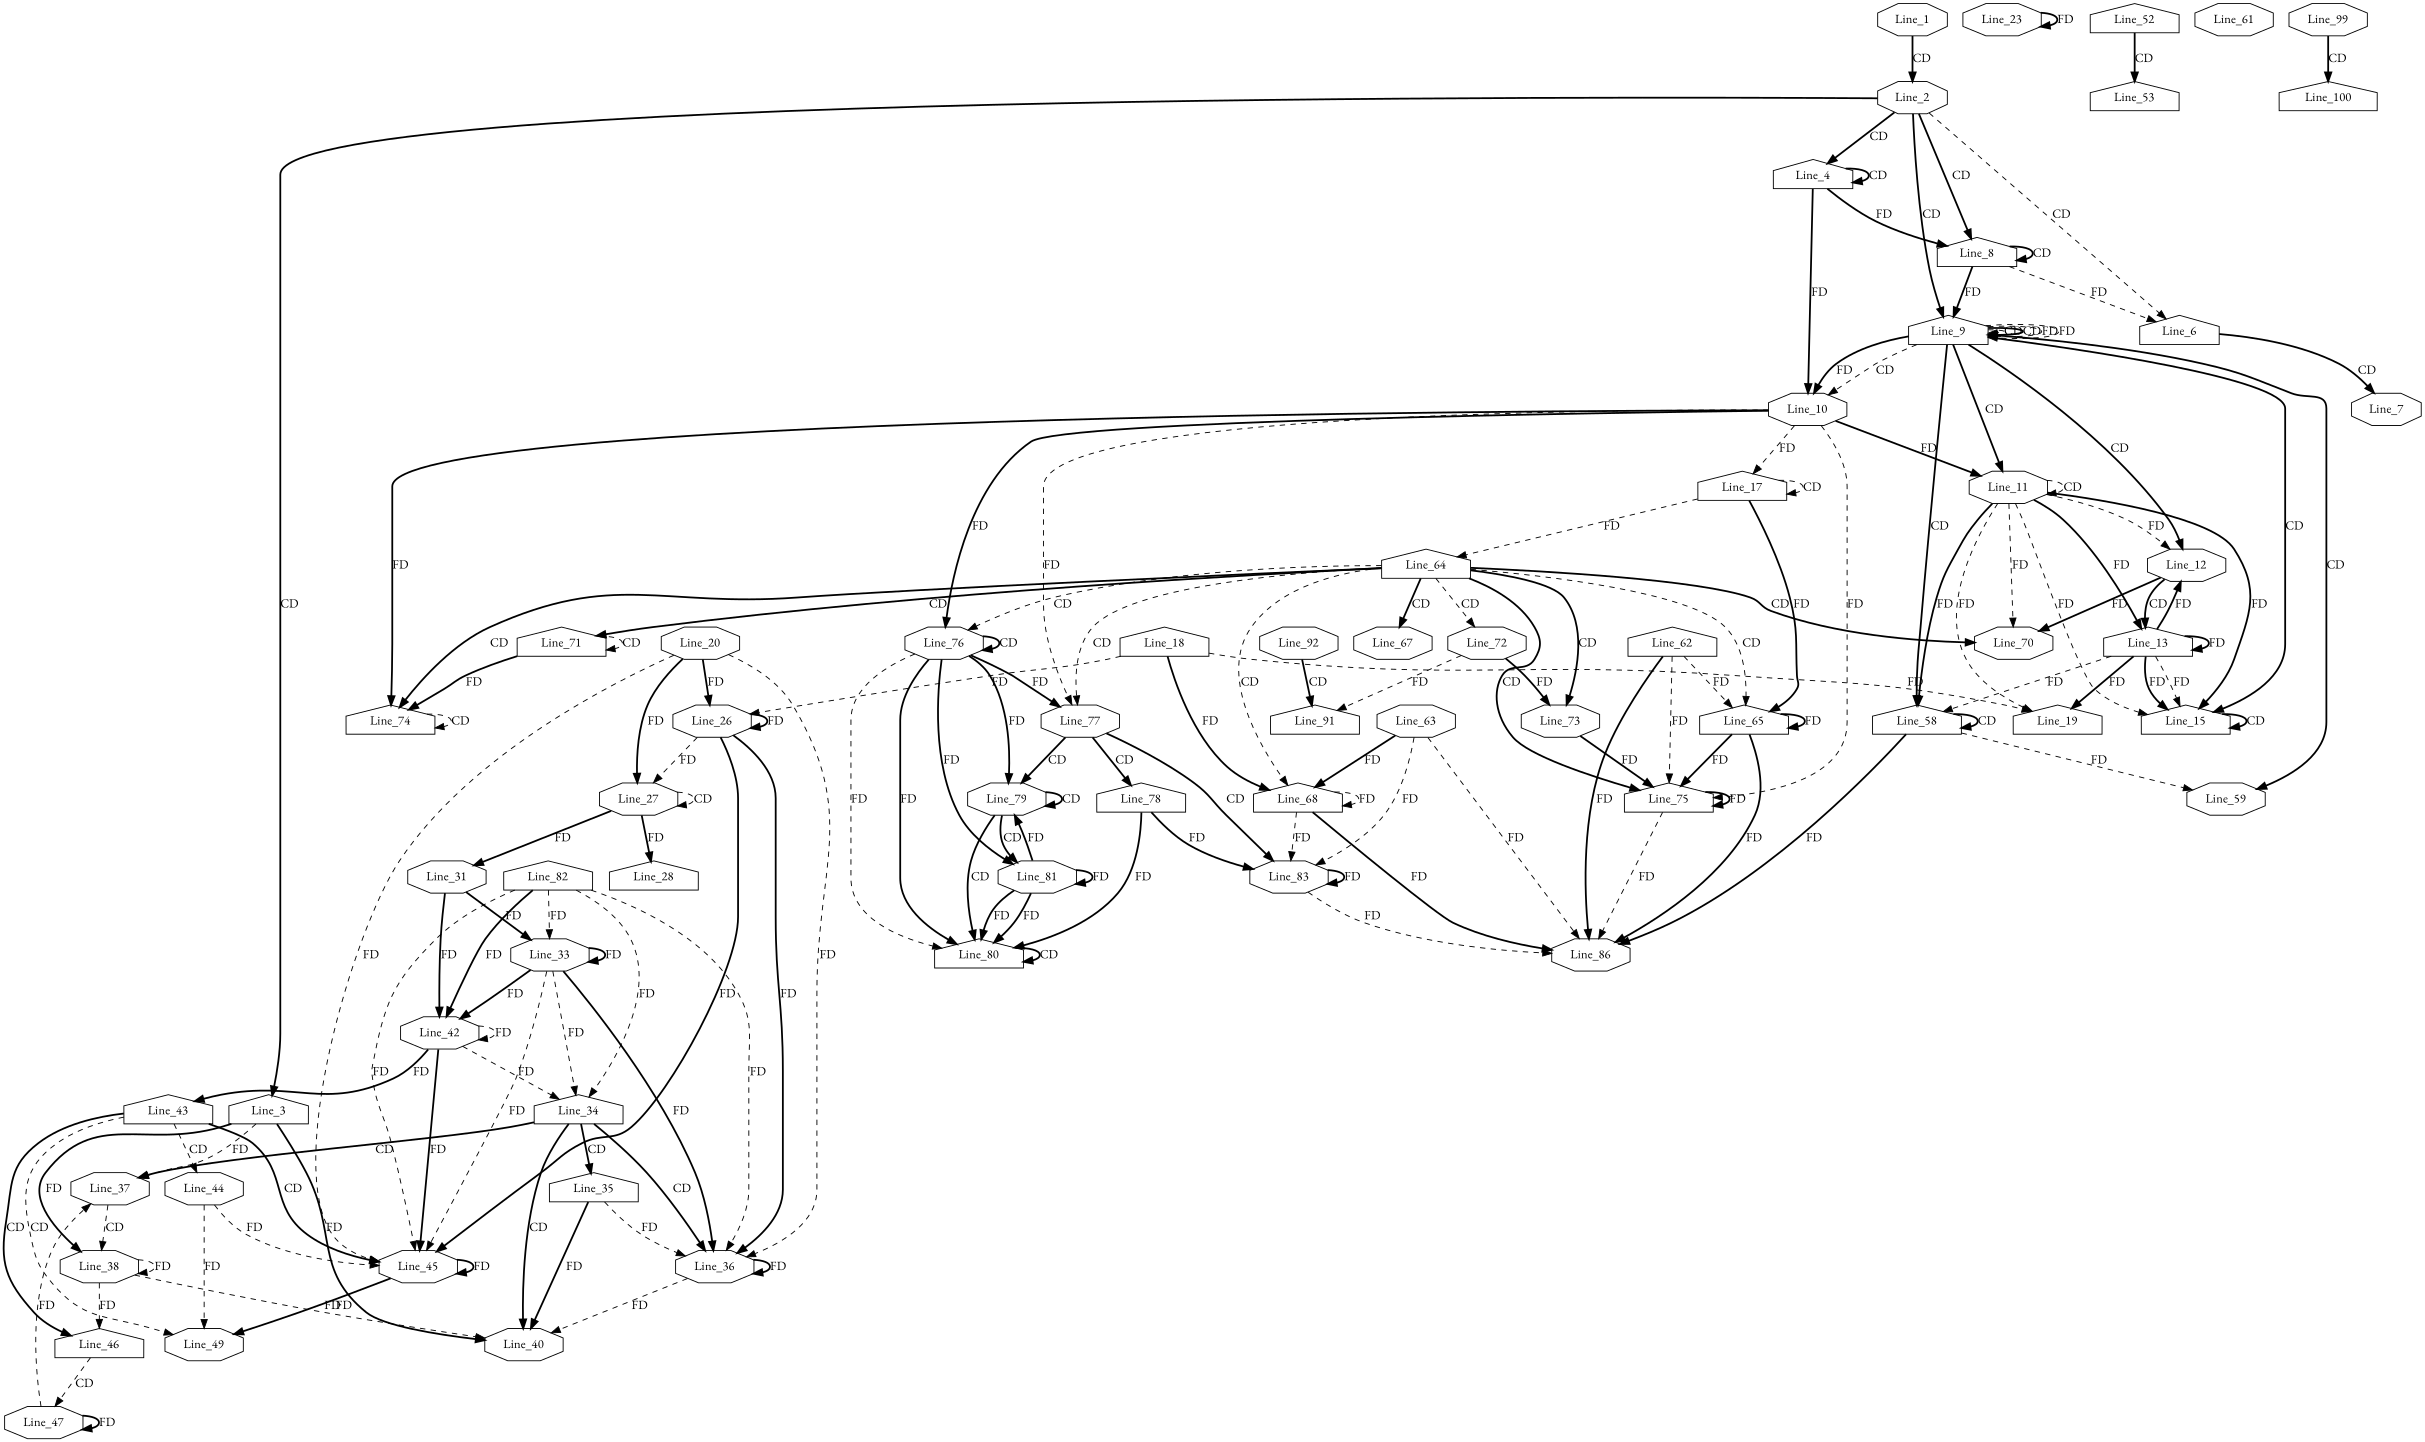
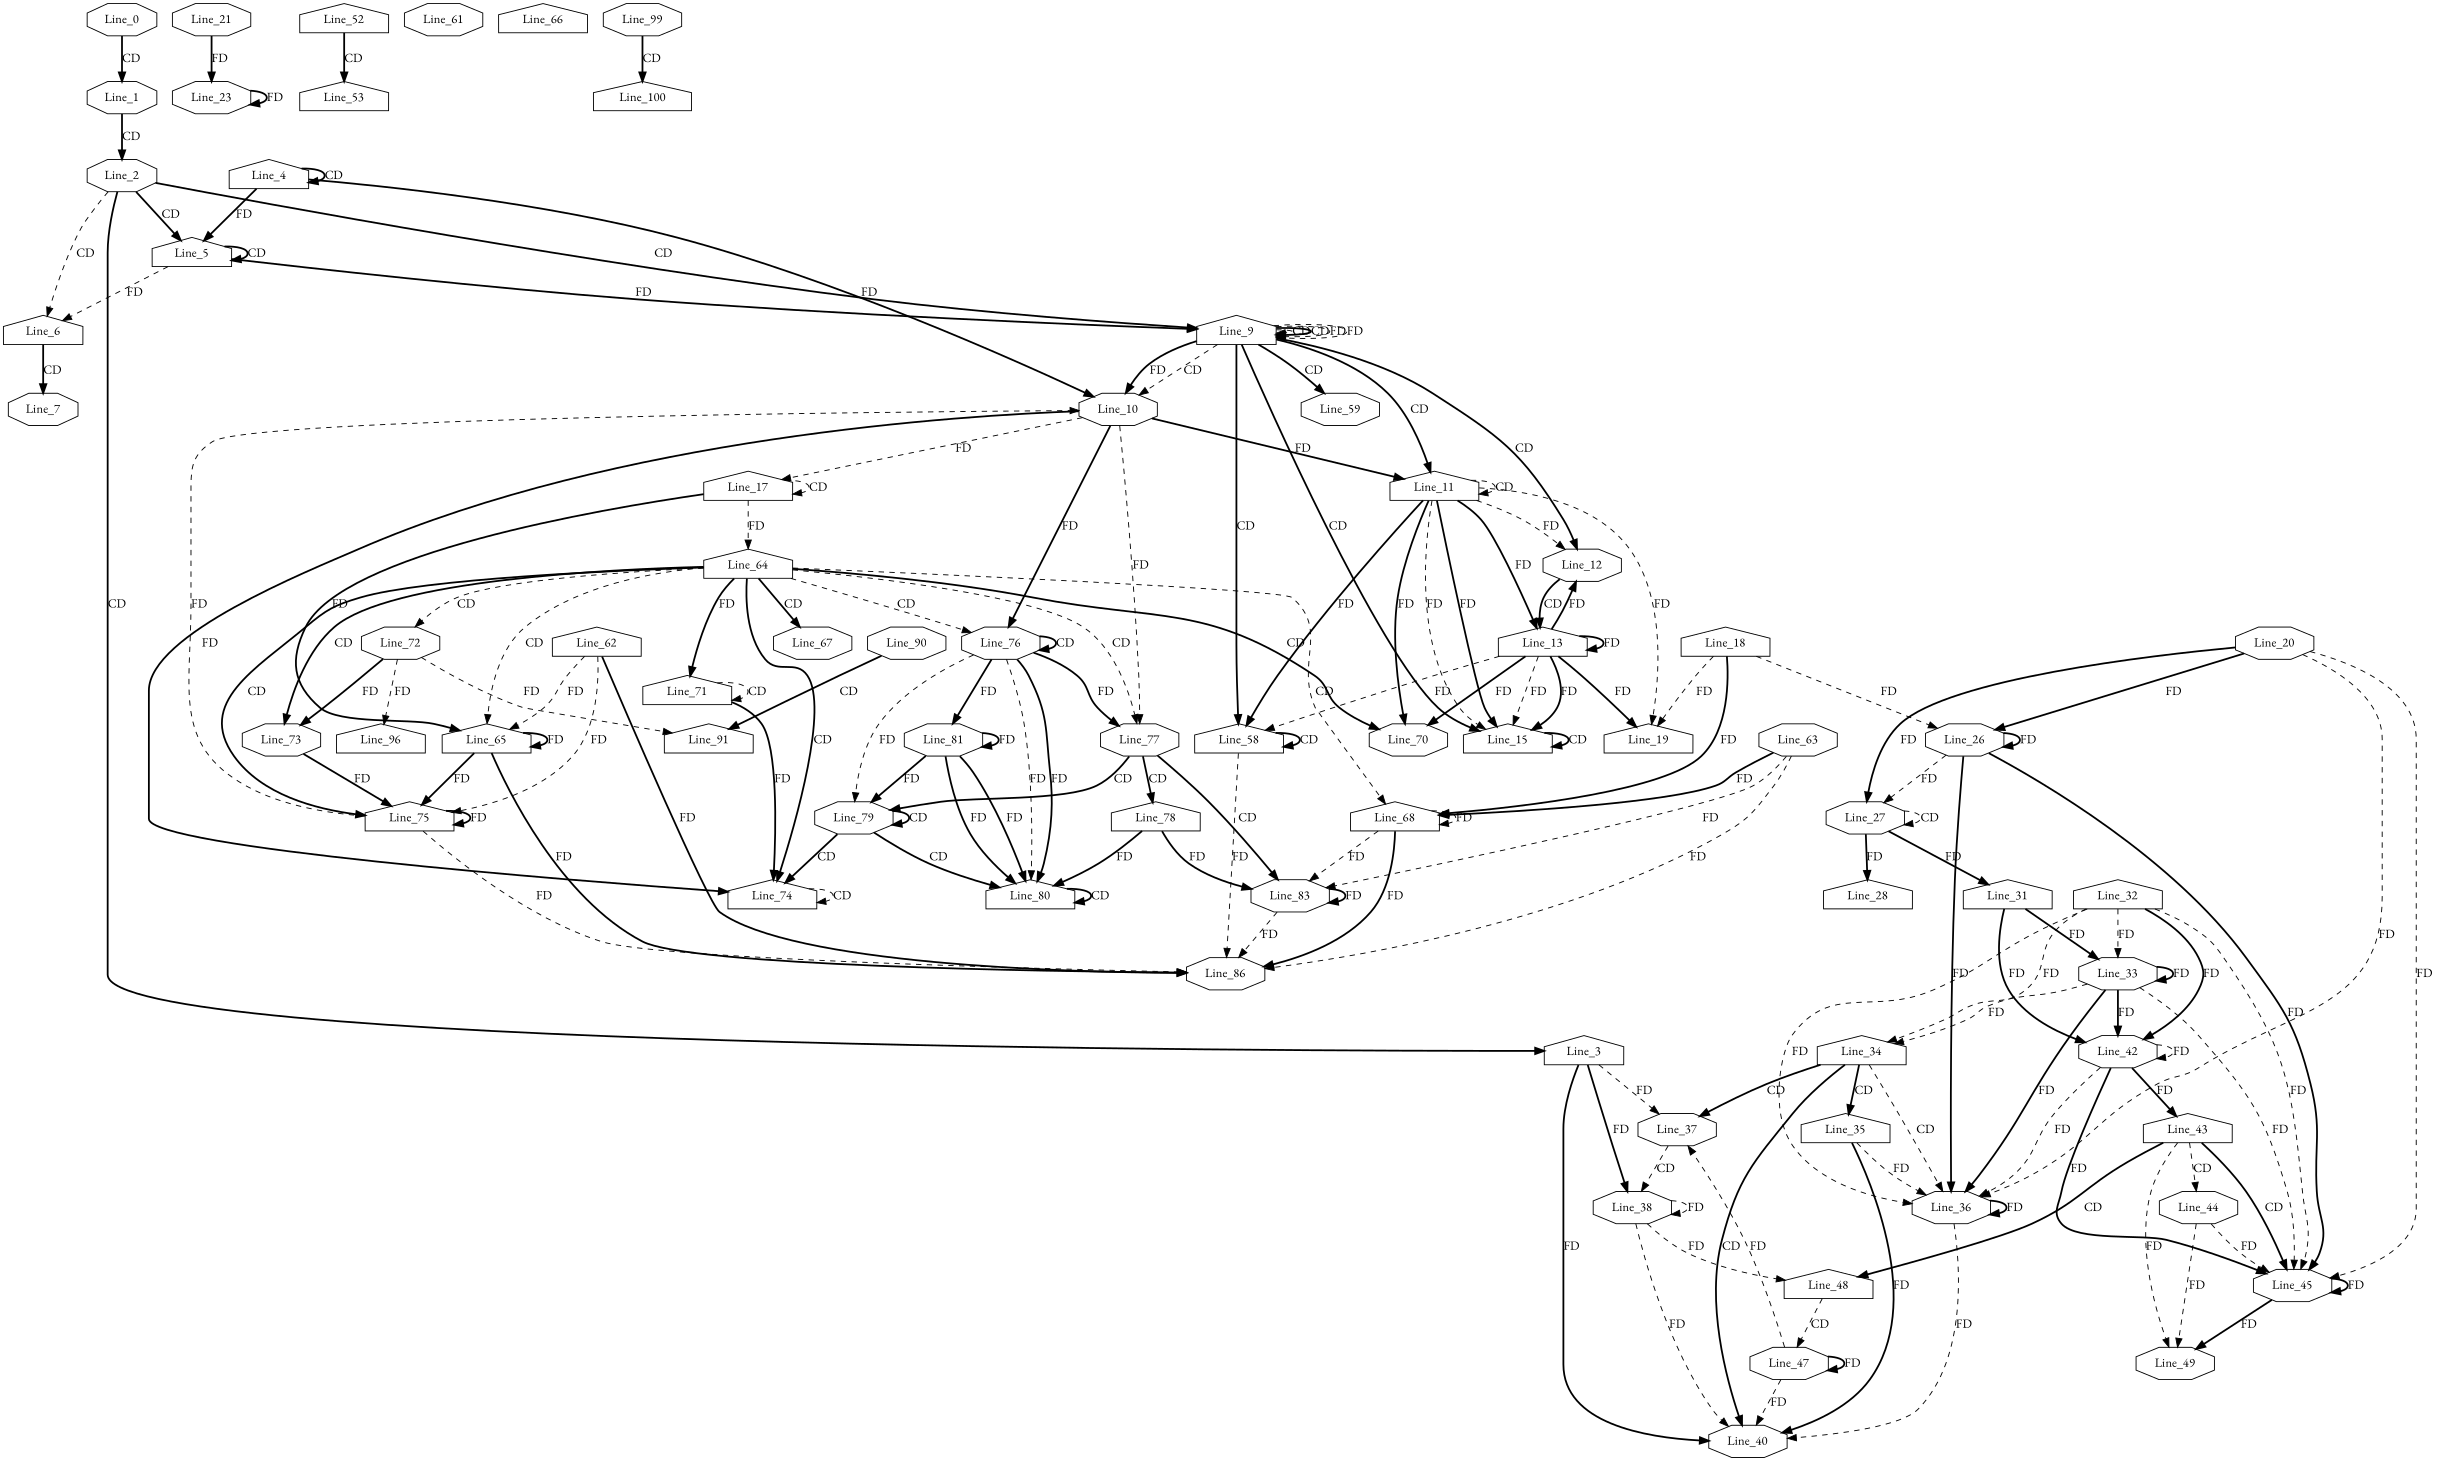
  digraph {
    fontname="EB Garamond"
    node [fontname="EB Garamond" shape=octagon]
    edge [fontname="EB Garamond" style=bold]
+   Line_0
    Line_1
    Line_2
    Line_3 [shape=house]
    Line_4 [shape=house]
-   Line_5 [shape=house label=Line_8]
+   Line_5 [shape=house]
    Line_6 [shape=house]
    Line_9 [shape=house]
    Line_37
    Line_38
    Line_40
    Line_10
    Line_7
-   Line_11
+   Line_11 [shape=house]
    Line_12
    Line_15 [shape=house]
    Line_58 [shape=house]
    Line_59
-   Line_46 [shape=house]
+   Line_46 [shape=house label=Line_48]
    Line_17 [shape=house]
    Line_74 [shape=house]
    Line_75 [shape=house]
    Line_76
    Line_77
    Line_13 [shape=house]
    Line_19 [shape=house]
    Line_70
    n28 [label=Line_86]
    Line_64 [shape=house]
    Line_65 [shape=house]
    Line_18 [shape=house]
    Line_26
    Line_68 [shape=house]
    Line_79
    Line_80 [shape=house]
    Line_81
    Line_67
    Line_71 [shape=house]
    Line_72
    Line_73
    Line_27
    Line_36
    Line_45
    Line_83
+   Line_21
    Line_23
    Line_20
    Line_28 [shape=house]
-   Line_31
+   Line_31 [shape=house]
    Line_49
    Line_33
    Line_42
    Line_34 [shape=house]
    Line_43 [shape=house]
-   Line_32 [shape=house label=Line_82]
+   Line_32 [shape=house]
    Line_35 [shape=house]
    Line_47
    Line_44
    Line_52 [shape=house]
    Line_53 [shape=house]
    Line_61
    Line_91 [shape=house]
+   Line_96 [shape=house]
    Line_78 [shape=house]
    Line_62 [shape=house]
+   Line_66 [shape=house]
    Line_63
-   Line_90 [label=Line_92]
+   Line_90
    Line_100 [shape=house]
    Line_99
+   Line_0 -> Line_1 [label=CD]
    Line_1 -> Line_2 [label=CD]
    Line_2 -> Line_3 [label=CD]
-   Line_2 -> Line_4 [label=CD]
    Line_2 -> Line_5 [label=CD]
    Line_2 -> Line_6 [label=CD style=dashed]
    Line_2 -> Line_9 [label=CD]
    Line_3 -> Line_37 [label=FD style=dashed]
    Line_3 -> Line_38 [label=FD]
    Line_3 -> Line_40 [label=FD]
    Line_4 -> Line_4 [label=CD]
    Line_4 -> Line_5 [label=FD]
    Line_4 -> Line_10 [label=FD]
    Line_5 -> Line_5 [label=CD]
    Line_5 -> Line_6 [label=FD style=dashed]
    Line_5 -> Line_9 [label=FD]
    Line_6 -> Line_7 [label=CD]
    Line_9 -> Line_9 [label=CD style=dashed]
    Line_9 -> Line_9 [label=CD]
    Line_9 -> Line_9 [label=FD style=dashed]
    Line_9 -> Line_9 [label=FD style=dashed]
    Line_9 -> Line_10 [label=CD style=dashed]
    Line_9 -> Line_10 [label=FD]
    Line_9 -> Line_11 [label=CD]
    Line_9 -> Line_12 [label=CD]
    Line_9 -> Line_15 [label=CD]
    Line_9 -> Line_58 [label=CD]
    Line_9 -> Line_59 [label=CD]
    Line_37 -> Line_38 [label=CD style=dashed]
    Line_38 -> Line_38 [label=FD style=dashed]
    Line_38 -> Line_40 [label=FD style=dashed]
    Line_38 -> Line_46 [label=FD style=dashed]
    Line_10 -> Line_11 [label=FD]
    Line_10 -> Line_17 [label=FD style=dashed]
    Line_10 -> Line_74 [label=FD]
-   Line_10 -> Line_75 [label=FD style=dashed]
+   Line_75 -> Line_10 [label=FD style=dashed]
    Line_10 -> Line_76 [label=FD]
    Line_10 -> Line_77 [label=FD style=dashed]
    Line_11 -> Line_11 [label=CD style=dashed]
    Line_11 -> Line_12 [label=FD style=dashed]
    Line_11 -> Line_15 [label=FD style=dashed]
    Line_11 -> Line_15 [label=FD]
    Line_11 -> Line_58 [label=FD]
    Line_11 -> Line_13 [label=FD]
    Line_11 -> Line_19 [label=FD style=dashed]
-   Line_11 -> Line_70 [label=FD style=dashed]
+   Line_11 -> Line_70 [label=FD]
    Line_12 -> Line_13 [label=CD]
    Line_15 -> Line_15 [label=CD]
    Line_58 -> Line_58 [label=CD]
-   Line_58 -> Line_59 [label=FD style=dashed]
-   Line_58 -> n28 [label=FD]
+   Line_58 -> n28 [label=FD style=dashed]
    Line_46 -> Line_47 [label=CD style=dashed]
    Line_17 -> Line_17 [label=CD style=dashed]
    Line_17 -> Line_64 [label=FD style=dashed]
    Line_17 -> Line_65 [label=FD]
    Line_74 -> Line_74 [label=CD style=dashed]
    Line_75 -> Line_75 [label=FD]
    Line_75 -> n28 [label=FD style=dashed]
    Line_76 -> Line_76 [label=CD]
    Line_76 -> Line_77 [label=FD]
-   Line_76 -> Line_79 [label=FD]
+   Line_76 -> Line_79 [label=FD style=dashed]
    Line_76 -> Line_80 [label=FD style=dashed]
    Line_76 -> Line_80 [label=FD]
    Line_76 -> Line_81 [label=FD]
    Line_77 -> Line_79 [label=CD]
    Line_77 -> Line_83 [label=CD]
    Line_77 -> Line_78 [label=CD]
    Line_13 -> Line_12 [label=FD]
    Line_13 -> Line_15 [label=FD]
    Line_13 -> Line_15 [label=FD style=dashed]
    Line_13 -> Line_58 [label=FD style=dashed]
    Line_13 -> Line_13 [label=FD]
    Line_13 -> Line_19 [label=FD]
-   Line_12 -> Line_70 [label=FD]
+   Line_13 -> Line_70 [label=FD]
    Line_64 -> Line_74 [label=CD]
    Line_64 -> Line_75 [label=CD]
    Line_64 -> Line_76 [label=CD style=dashed]
    Line_64 -> Line_77 [label=CD style=dashed]
    Line_64 -> Line_70 [label=CD]
    Line_64 -> Line_65 [label=CD style=dashed]
    Line_64 -> Line_68 [label=CD style=dashed]
    Line_64 -> Line_67 [label=CD]
-   Line_64 -> Line_71 [label=CD]
+   Line_64 -> Line_71 [label=FD]
    Line_64 -> Line_72 [label=CD style=dashed]
    Line_64 -> Line_73 [label=CD]
    Line_65 -> Line_75 [label=FD]
    Line_65 -> n28 [label=FD]
    Line_65 -> Line_65 [label=FD]
    Line_18 -> Line_19 [label=FD style=dashed]
    Line_18 -> Line_26 [label=FD style=dashed]
    Line_18 -> Line_68 [label=FD]
    Line_26 -> Line_26 [label=FD]
    Line_26 -> Line_27 [label=FD style=dashed]
    Line_26 -> Line_36 [label=FD]
    Line_26 -> Line_45 [label=FD]
    Line_68 -> n28 [label=FD]
    Line_68 -> Line_68 [label=FD style=dashed]
    Line_68 -> Line_83 [label=FD style=dashed]
    Line_79 -> Line_79 [label=CD]
    Line_79 -> Line_80 [label=CD]
-   Line_79 -> Line_81 [label=CD]
+   Line_79 -> Line_74 [label=CD]
    Line_80 -> Line_80 [label=CD]
    Line_81 -> Line_79 [label=FD]
    Line_81 -> Line_80 [label=FD]
    Line_81 -> Line_80 [label=FD]
    Line_81 -> Line_81 [label=FD]
    Line_71 -> Line_74 [label=FD]
    Line_71 -> Line_71 [label=CD style=dashed]
    Line_72 -> Line_73 [label=FD]
    Line_72 -> Line_91 [label=FD style=dashed]
+   Line_72 -> Line_96 [label=FD style=dashed]
    Line_73 -> Line_75 [label=FD]
    Line_27 -> Line_27 [label=CD style=dashed]
    Line_27 -> Line_28 [label=FD]
    Line_27 -> Line_31 [label=FD]
    Line_36 -> Line_40 [label=FD style=dashed]
    Line_36 -> Line_36 [label=FD]
    Line_45 -> Line_45 [label=FD]
    Line_45 -> Line_49 [label=FD]
    Line_83 -> n28 [label=FD style=dashed]
    Line_83 -> Line_83 [label=FD]
+   Line_21 -> Line_23 [label=FD]
    Line_23 -> Line_23 [label=FD]
    Line_20 -> Line_26 [label=FD]
    Line_20 -> Line_27 [label=FD]
    Line_20 -> Line_36 [label=FD style=dashed]
    Line_20 -> Line_45 [label=FD style=dashed]
    Line_31 -> Line_33 [label=FD]
    Line_31 -> Line_42 [label=FD]
    Line_33 -> Line_36 [label=FD]
    Line_33 -> Line_45 [label=FD style=dashed]
    Line_33 -> Line_33 [label=FD]
    Line_33 -> Line_42 [label=FD]
    Line_33 -> Line_34 [label=FD style=dashed]
-   Line_42 -> Line_34 [label=FD style=dashed]
+   Line_42 -> Line_36 [label=FD style=dashed]
    Line_42 -> Line_45 [label=FD]
    Line_42 -> Line_42 [label=FD style=dashed]
    Line_42 -> Line_43 [label=FD]
    Line_34 -> Line_37 [label=CD]
    Line_34 -> Line_40 [label=CD]
-   Line_34 -> Line_36 [label=CD]
+   Line_34 -> Line_36 [label=CD style=dashed]
    Line_34 -> Line_35 [label=CD]
    Line_43 -> Line_46 [label=CD]
    Line_43 -> Line_45 [label=CD]
-   Line_43 -> Line_49 [label=CD style=dashed]
+   Line_43 -> Line_49 [label=FD style=dashed]
    Line_43 -> Line_44 [label=CD style=dashed]
    Line_32 -> Line_36 [label=FD style=dashed]
    Line_32 -> Line_45 [label=FD style=dashed]
    Line_32 -> Line_33 [label=FD style=dashed]
    Line_32 -> Line_42 [label=FD]
    Line_32 -> Line_34 [label=FD style=dashed]
    Line_35 -> Line_40 [label=FD]
    Line_35 -> Line_36 [label=FD style=dashed]
    Line_47 -> Line_37 [label=FD style=dashed]
+   Line_47 -> Line_40 [label=FD style=dashed]
    Line_47 -> Line_47 [label=FD]
    Line_44 -> Line_45 [label=FD style=dashed]
    Line_44 -> Line_49 [label=FD style=dashed]
    Line_52 -> Line_53 [label=CD]
    Line_78 -> Line_80 [label=FD]
    Line_78 -> Line_83 [label=FD]
    Line_62 -> Line_75 [label=FD style=dashed]
    Line_62 -> n28 [label=FD]
    Line_62 -> Line_65 [label=FD style=dashed]
    Line_63 -> n28 [label=FD style=dashed]
    Line_63 -> Line_68 [label=FD]
    Line_63 -> Line_83 [label=FD style=dashed]
    Line_90 -> Line_91 [label=CD]
    Line_99 -> Line_100 [label=CD]
  }
